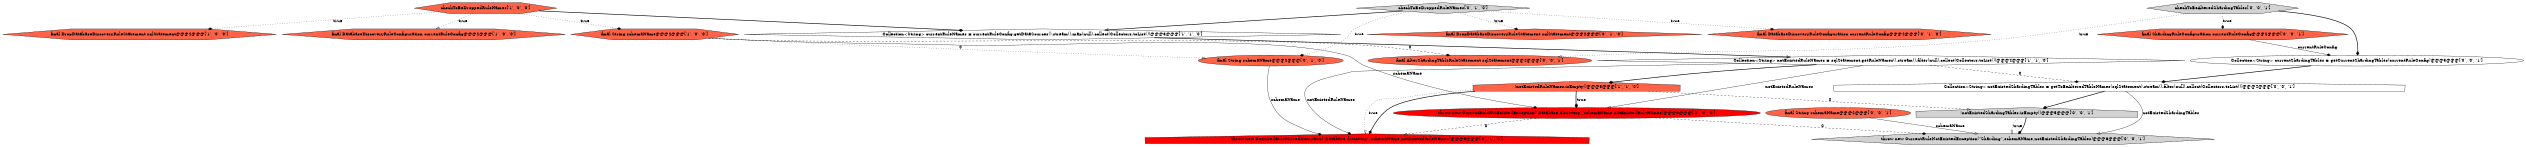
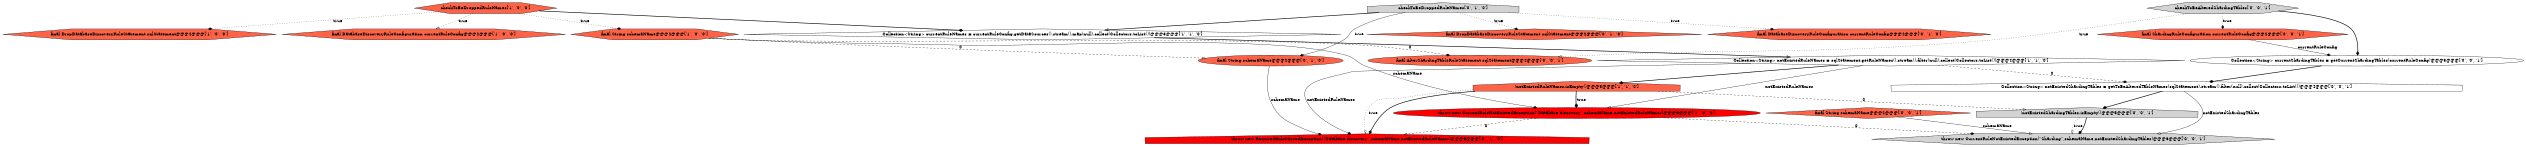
  digraph {
    node [fillcolor=tomato shape=hexagon style=filled]
    edge [arrowhead=diamond style=dotted]
    n1 [label="final String schemaName@@@2@@@['1', '0', '0']"]
    n2 [fillcolor=red label="throw new CurrentRuleNotExistedException(\"Database discovery\",schemaName,notExistedRuleNames)@@@6@@@['1', '0', '0']" shape=ellipse]
    n3 [label="final String schemaName@@@2@@@['0', '1', '0']" shape=ellipse]
    n4 [label="final AlterShardingTableRuleStatement sqlStatement@@@2@@@['0', '0', '1']" shape=ellipse]
    n5 [fillcolor=lightgray label="throw new CurrentRuleNotExistedException(\"Sharding\",schemaName,notExistedShardingTables)@@@6@@@['0', '0', '1']"]
    n6 [fillcolor=red label="throw new RequiredRuleMissedException(\"Database discovery\",schemaName,notExistedRuleNames)@@@6@@@['0', '1', '0']" shape=house]
    n7 [label="final DropDatabaseDiscoveryRuleStatement sqlStatement@@@2@@@['0', '1', '0']" shape=diamond]
    n8 [label="checkToBeDroppedRuleNames['1', '0', '0']"]
    n9 [label="final DropDatabaseDiscoveryRuleStatement sqlStatement@@@2@@@['1', '0', '0']"]
    n10 [label="final DatabaseDiscoveryRuleConfiguration currentRuleConfig@@@2@@@['1', '0', '0']"]
    n11 [fillcolor=white label="Collection<String> currentRuleNames = currentRuleConfig.getDataSources().stream().map(null).collect(Collectors.toList())@@@3@@@['1', '1', '0']" shape=diamond]
    n12 [fillcolor=white label="Collection<String> notExistedRuleNames = sqlStatement.getRuleNames().stream().filter(null).collect(Collectors.toList())@@@4@@@['1', '1', '0']" shape=diamond]
    n13 [fillcolor=lightgray label="!notExistedShardingTables.isEmpty()@@@5@@@['0', '0', '1']" shape=house]
-   n14 [label="final String schemaName@@@2@@@['0', '0', '1']" shape=ellipse]
+   n14 [label="final String schemaName@@@2@@@['0', '0', '1']" shape=diamond]
    n15 [fillcolor=white label="Collection<String> currentShardingTables = getCurrentShardingTables(currentRuleConfig)@@@3@@@['0', '0', '1']" shape=ellipse]
    n16 [fillcolor=white label="Collection<String> notExistedShardingTables = getToBeAlteredTableNames(sqlStatement).stream().filter(null).collect(Collectors.toList())@@@4@@@['0', '0', '1']" shape=house]
    n17 [label="final DatabaseDiscoveryRuleConfiguration currentRuleConfig@@@2@@@['0', '1', '0']"]
    n18 [label="!notExistedRuleNames.isEmpty()@@@5@@@['1', '1', '0']" shape=house]
    n19 [label="final ShardingRuleConfiguration currentRuleConfig@@@2@@@['0', '0', '1']"]
-   n20 [fillcolor=lightgray label="checkToBeDroppedRuleNames['0', '1', '0']" shape=diamond]
+   n20 [fillcolor=lightgray label="checkToBeDroppedRuleNames['0', '1', '0']" shape=house]
    n21 [fillcolor=lightgray label="checkToBeAlteredShardingTables['0', '0', '1']"]
    n1 -> n2 [label=schemaName style=solid]
-   n1 -> n3 [arrowhead=onormal label=0]
+   n1 -> n3 [arrowhead=onormal label=0 style=dashed]
    n1 -> n4 [label=0 style=dashed]
    n2 -> n5 [label=0 style=dashed]
    n2 -> n6 [arrowhead=onormal label=0 style=dashed]
    n3 -> n6 [label=schemaName style=solid]
    n8 -> n1 [label=true]
    n8 -> n9 [label=true]
    n8 -> n10 [arrowhead=onormal label=true]
    n8 -> n11 [style=bold]
    n11 -> n12 [arrowhead=onormal style=bold]
    n12 -> n2 [arrowhead=onormal label=notExistedRuleNames style=solid]
    n12 -> n6 [label=notExistedRuleNames style=solid]
    n12 -> n16 [label=0 style=dashed]
    n12 -> n18 [style=bold]
    n13 -> n5 [arrowhead=onormal label=true]
    n13 -> n5 [style=bold]
    n14 -> n5 [arrowhead=onormal label=schemaName style=solid]
    n15 -> n16 [style=bold]
    n16 -> n5 [arrowhead=onormal label=notExistedShardingTables style=solid]
    n16 -> n13 [style=bold]
    n18 -> n2 [arrowhead=onormal label=true]
    n18 -> n2 [style=bold]
    n18 -> n6 [style=bold]
    n18 -> n6 [arrowhead=onormal label=true]
    n18 -> n13 [arrowhead=onormal label=0 style=dashed]
    n19 -> n15 [label=currentRuleConfig style=solid]
-   n20 -> n3 [label=true]
+   n20 -> n3 [label=true style=solid]
    n20 -> n7 [label=true]
    n20 -> n11 [arrowhead=onormal style=bold]
    n20 -> n17 [label=true]
    n21 -> n4 [arrowhead=onormal label=true]
    n21 -> n15 [style=bold]
    n21 -> n19 [label=true]
  }
